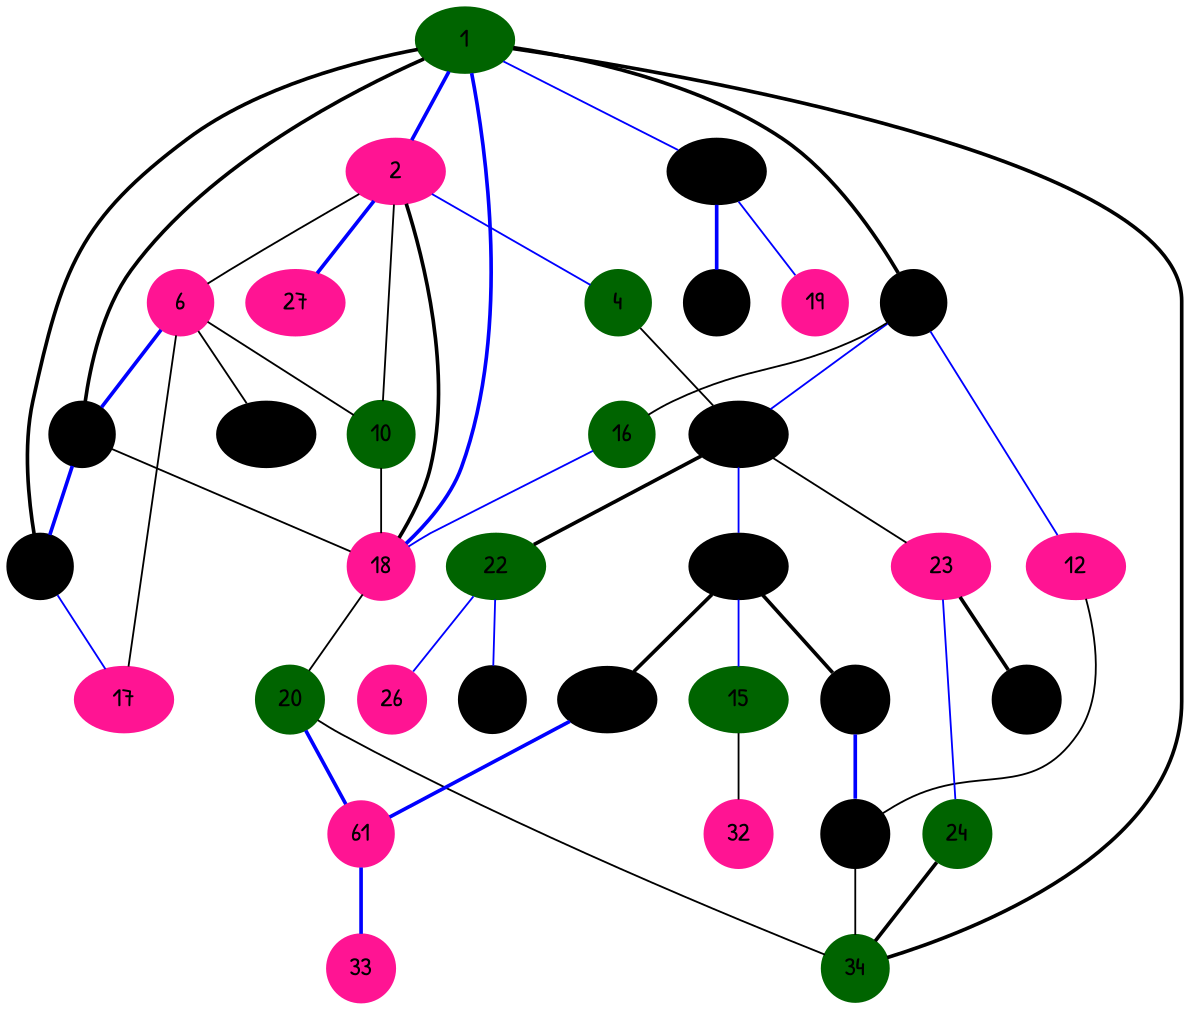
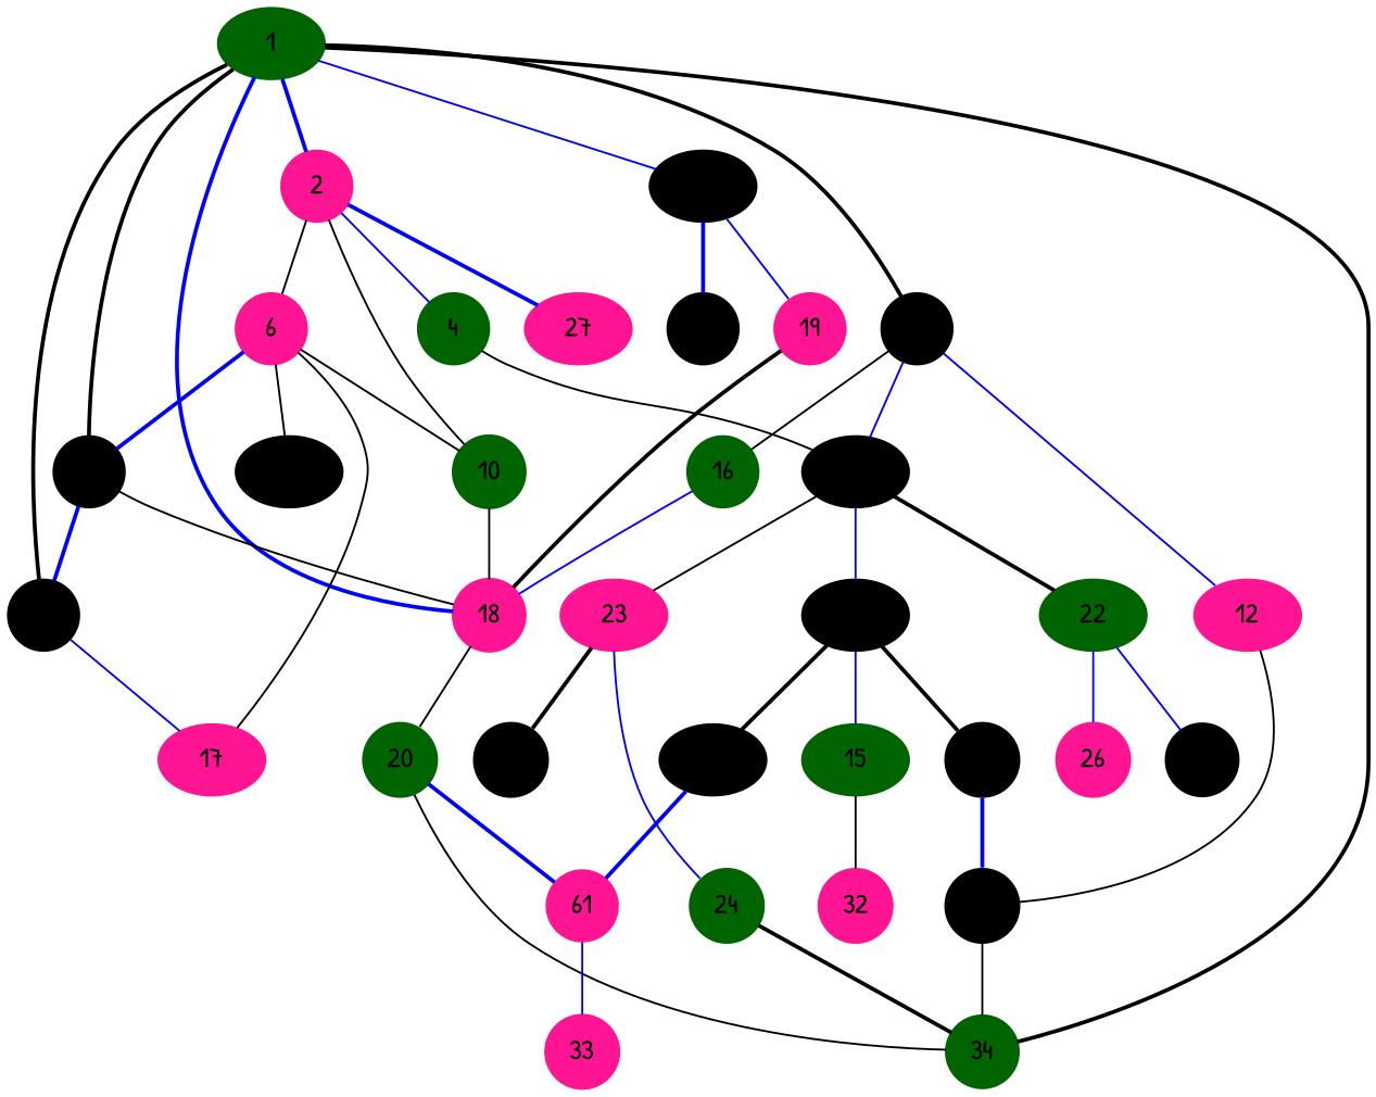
  graph {
    fontname="Patrick Hand"
    node [color=black fontname="Patrick Hand" shape=circle style=filled]
    edge [color=black fontname="Patrick Hand" style=solid weight=1.0]
    1 [color=darkgreen shape=ellipse]
-   2 [color=deeppink shape=ellipse]
+   2 [color=deeppink]
    3
    7
    8 [shape=ellipse]
    14
    18 [color=deeppink]
    34 [color=darkgreen]
    4 [color=darkgreen]
    6 [color=deeppink]
    10 [color=darkgreen]
    27 [color=deeppink shape=ellipse]
    5 [shape=ellipse]
    12 [color=deeppink shape=ellipse]
    16 [color=darkgreen]
    11
    19 [color=deeppink]
    17 [color=deeppink shape=ellipse]
    20 [color=darkgreen]
    25 [shape=ellipse]
    9 [shape=ellipse]
    22 [color=darkgreen shape=ellipse]
    23 [color=deeppink shape=ellipse]
    29
    13 [shape=ellipse]
    15 [color=darkgreen shape=ellipse]
    28
    26 [color=deeppink]
    31
    24 [color=darkgreen]
    30
    n32 [color=deeppink label=61]
    32 [color=deeppink]
    33 [color=deeppink]
    1 -- 2 [color=blue style=bold]
    1 -- 3 [style=bold]
    1 -- 7 [style=bold]
    1 -- 8 [color=blue]
    1 -- 14 [style=bold weight=2.0]
    1 -- 18 [color=blue style=bold]
    1 -- 34 [style=bold]
-   2 -- 18 [style=bold]
+   19 -- 18 [style=bold]
    2 -- 4 [color=blue]
    2 -- 6 [weight=2.0]
    2 -- 10
    2 -- 27 [color=blue style=bold]
    3 -- 5 [color=blue]
    3 -- 12 [color=blue]
    3 -- 16
    7 -- 14 [color=blue style=bold]
    7 -- 18
    8 -- 11 [color=blue style=bold]
    8 -- 19 [color=blue]
    14 -- 17 [color=blue]
    18 -- 20
    4 -- 5
    6 -- 7 [color=blue style=bold]
    6 -- 10
    6 -- 17
    6 -- 25
    10 -- 18
    5 -- 9 [color=blue]
    5 -- 22 [style=bold]
    5 -- 23
    12 -- 29
    16 -- 18 [color=blue]
    20 -- 34
    20 -- n32 [color=blue style=bold]
    9 -- 13 [style=bold]
    9 -- 15 [color=blue]
    9 -- 28 [style=bold]
    22 -- 26 [color=blue]
    22 -- 31 [color=blue]
    23 -- 24 [color=blue]
    23 -- 30 [style=bold]
    29 -- 34 [weight=2.0]
    13 -- n32 [color=blue style=bold]
    15 -- 32
    28 -- 29 [color=blue style=bold]
    24 -- 34 [style=bold]
-   n32 -- 33 [color=blue style=bold]
+   n32 -- 33 [color=blue]
  }
